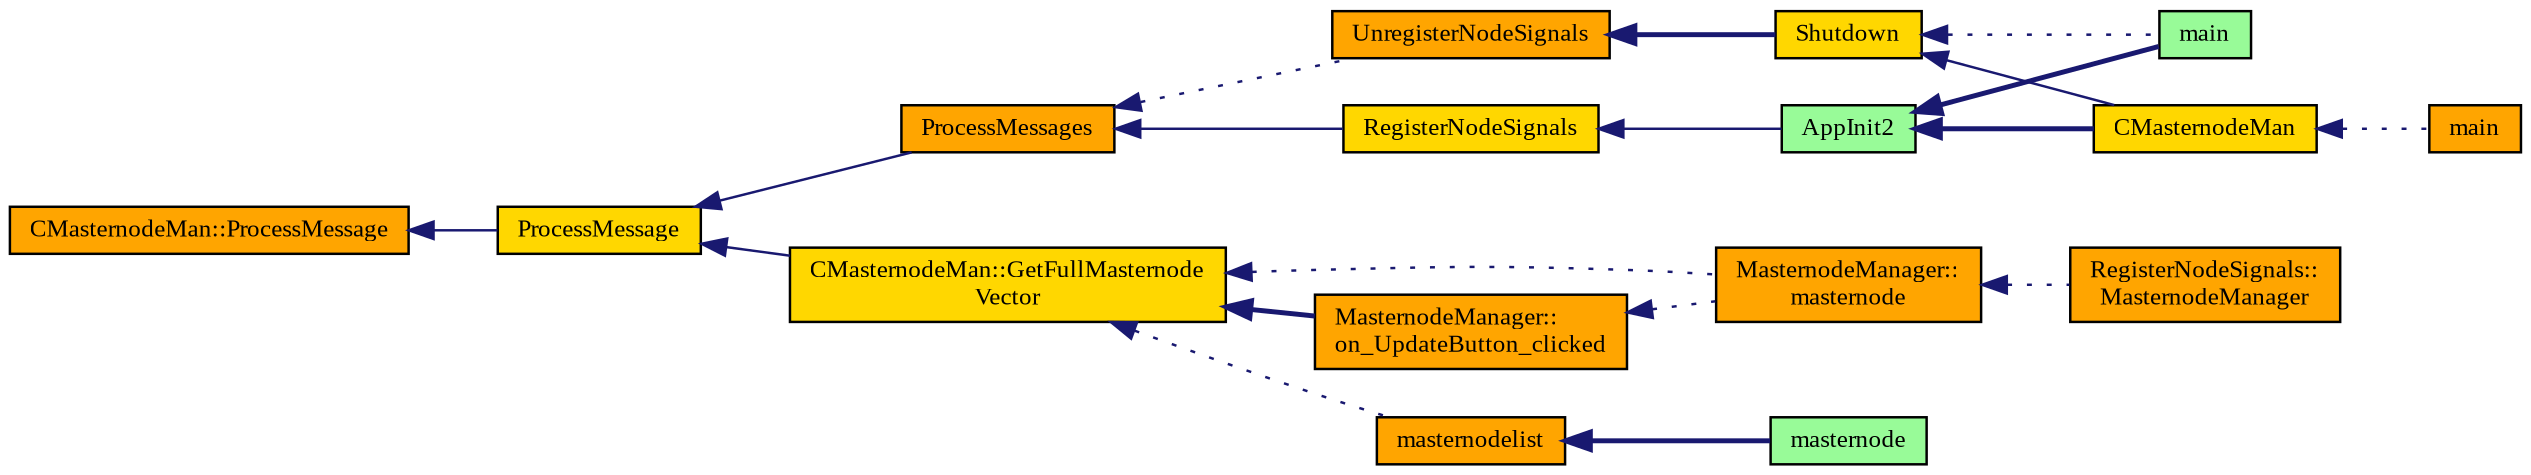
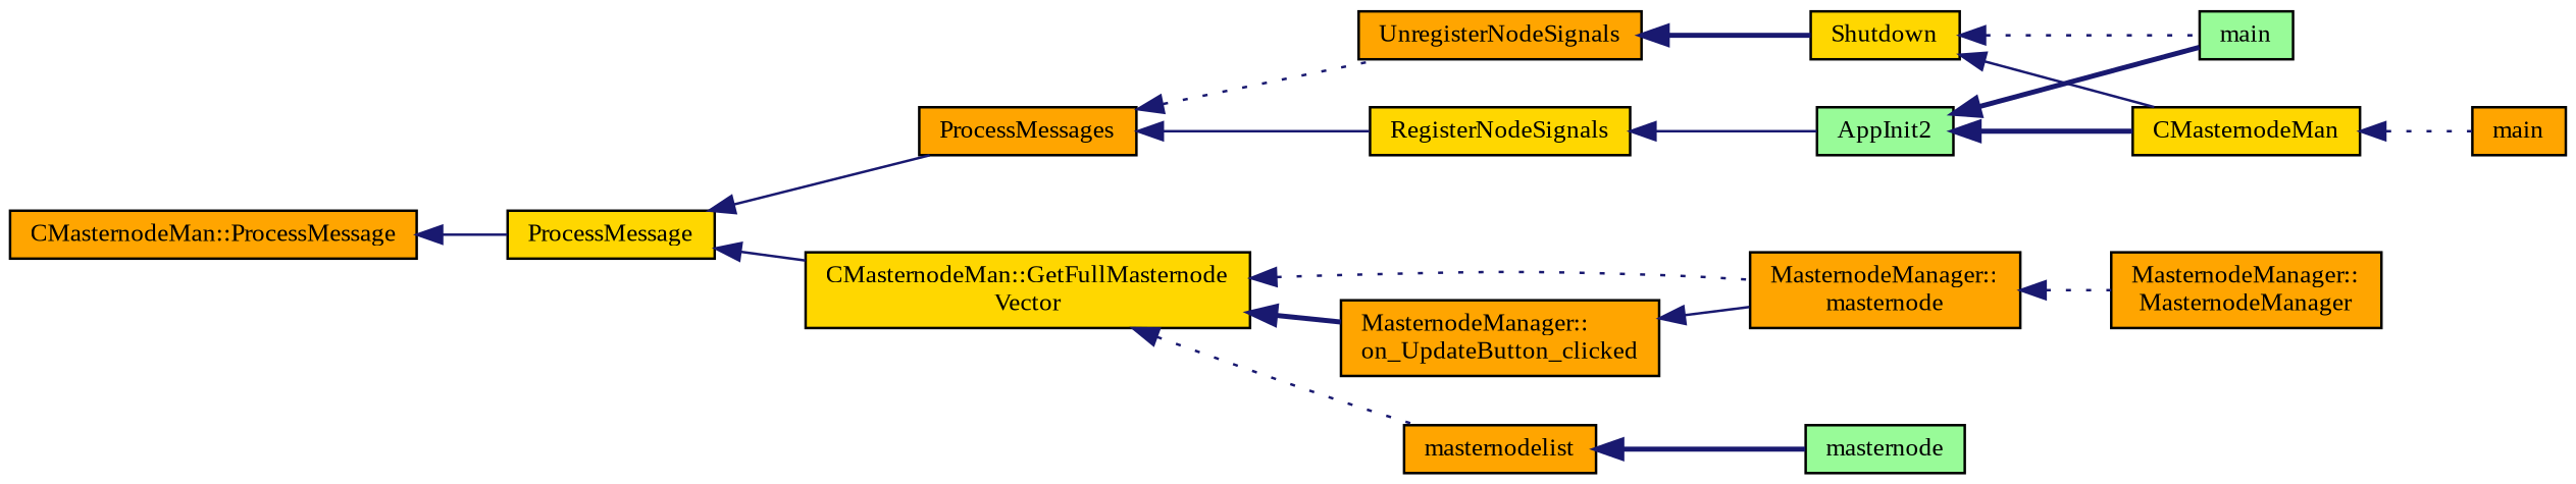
  digraph {
    fontname="Liberation Serif"
    rankdir=LR
    node [color=black fillcolor=orange fontname="Liberation Serif" fontsize=10 shape=record style=filled]
    edge [color=midnightblue dir=back fontname="Liberation Serif" fontsize=10 labelfontname=Helvetica labelfontsize=10 style=solid]
    n1 [fontcolor=black height=0.2 label="CMasternodeMan::ProcessMessage" width=0.4]
    n2 [fillcolor=gold height=0.2 label=ProcessMessage width=0.4]
    n3 [height=0.2 label=ProcessMessages width=0.4]
    n4 [fillcolor=gold height=0.2 label="CMasternodeMan::GetFullMasternode\lVector" width=0.4]
    n5 [fillcolor=gold height=0.2 label=RegisterNodeSignals width=0.4]
    n6 [height=0.2 label=UnregisterNodeSignals width=0.4]
    n7 [height=0.2 label="MasternodeManager::\lmasternode" width=0.4]
    n8 [height=0.2 label="MasternodeManager::\lon_UpdateButton_clicked" width=0.4]
    n9 [height=0.2 label=masternodelist width=0.4]
    n10 [fillcolor=palegreen height=0.2 label=AppInit2 width=0.4]
    n11 [fillcolor=gold height=0.2 label=Shutdown width=0.4]
    n12 [fillcolor=gold height=0.2 label=CMasternodeMan width=0.4]
    n13 [fillcolor=palegreen height=0.2 label=main width=0.4]
    n14 [height=0.2 label=main width=0.4]
-   n15 [height=0.2 label="RegisterNodeSignals::\lMasternodeManager" width=0.4]
+   n15 [height=0.2 label="MasternodeManager::\lMasternodeManager" width=0.4]
    n16 [fillcolor=palegreen height=0.2 label=masternode width=0.4]
    n1 -> n2
    n2 -> n3
    n2 -> n4
    n3 -> n5
    n3 -> n6 [style=dotted]
    n4 -> n7 [style=dotted]
    n4 -> n8 [style=bold]
    n4 -> n9 [style=dotted]
    n5 -> n10
    n6 -> n11 [style=bold]
    n7 -> n15 [style=dotted]
-   n8 -> n7 [style=dotted]
+   n8 -> n7
    n9 -> n16 [style=bold]
    n10 -> n12 [style=bold]
    n10 -> n13 [style=bold]
    n11 -> n12
    n11 -> n13 [style=dotted]
    n12 -> n14 [style=dotted]
  }
